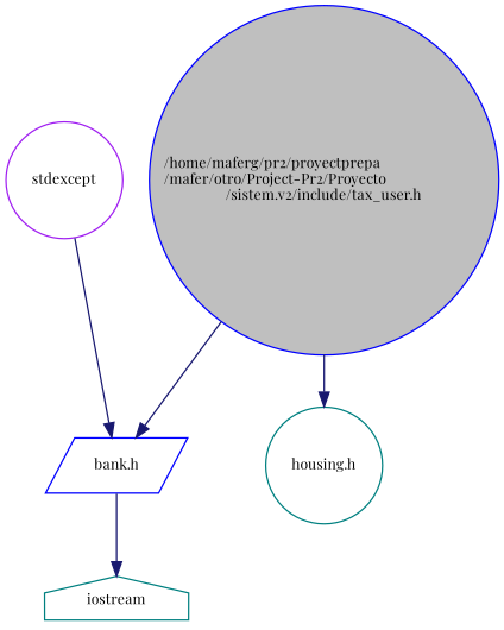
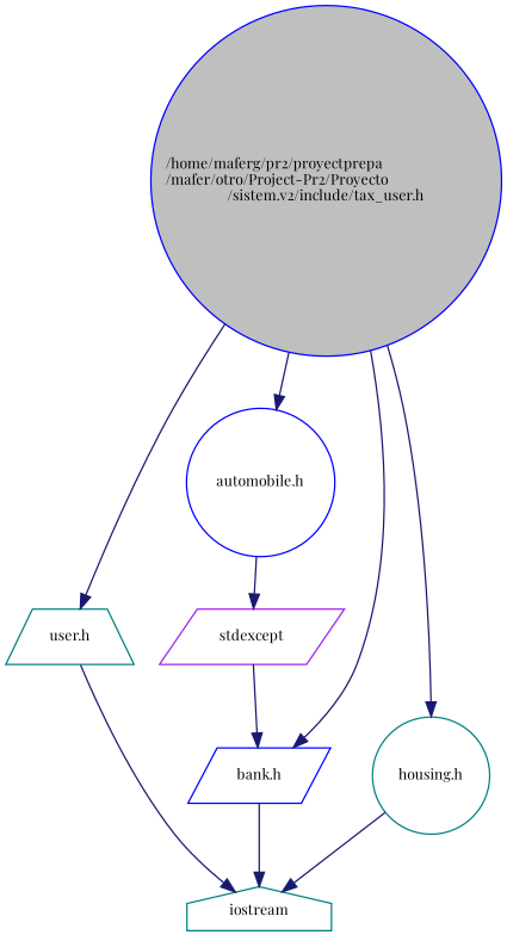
  digraph {
    fontname="Playfair Display"
    node [color=blue fillcolor=white fontname="Playfair Display" fontsize=10 shape=circle style=filled]
    edge [color=midnightblue fontname="Playfair Display" fontsize=10 labelfontname=Helvetica labelfontsize=10 style=solid]
    n1 [fillcolor=grey75 fontcolor=black height=0.2 label="/home/maferg/pr2/proyectprepa\l/mafer/otro/Project-Pr2/Proyecto\l/sistem.v2/include/tax_user.h" width=0.4]
+   n2 [color=teal height=0.2 label="user.h" shape=trapezium width=0.4]
+   n3 [height=0.2 label="automobile.h" width=0.4]
    n4 [height=0.2 label="bank.h" shape=parallelogram width=0.4]
    n5 [color=teal height=0.2 label="housing.h" width=0.4]
    n6 [color=teal height=0.2 label=iostream shape=house width=0.4]
-   n7 [color=purple height=0.2 label=stdexcept width=0.4]
+   n7 [color=purple height=0.2 label=stdexcept shape=parallelogram width=0.4]
+   n1 -> n2
+   n1 -> n3
    n1 -> n4
    n1 -> n5
+   n2 -> n6
+   n3 -> n7
    n4 -> n6
+   n5 -> n6
    n7 -> n4
  }
